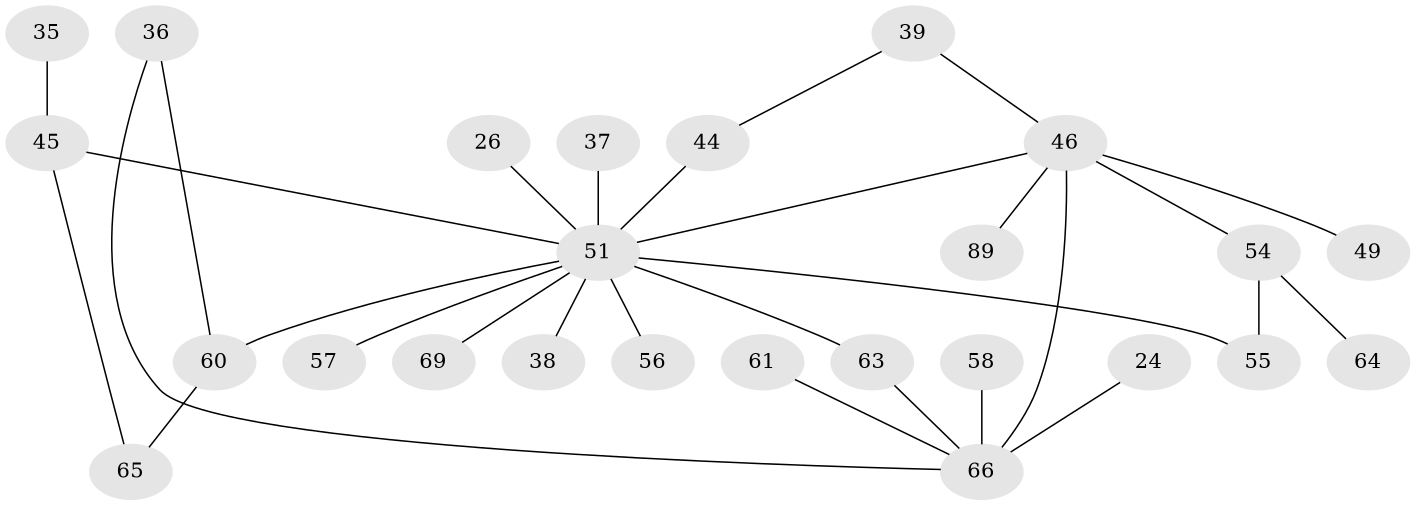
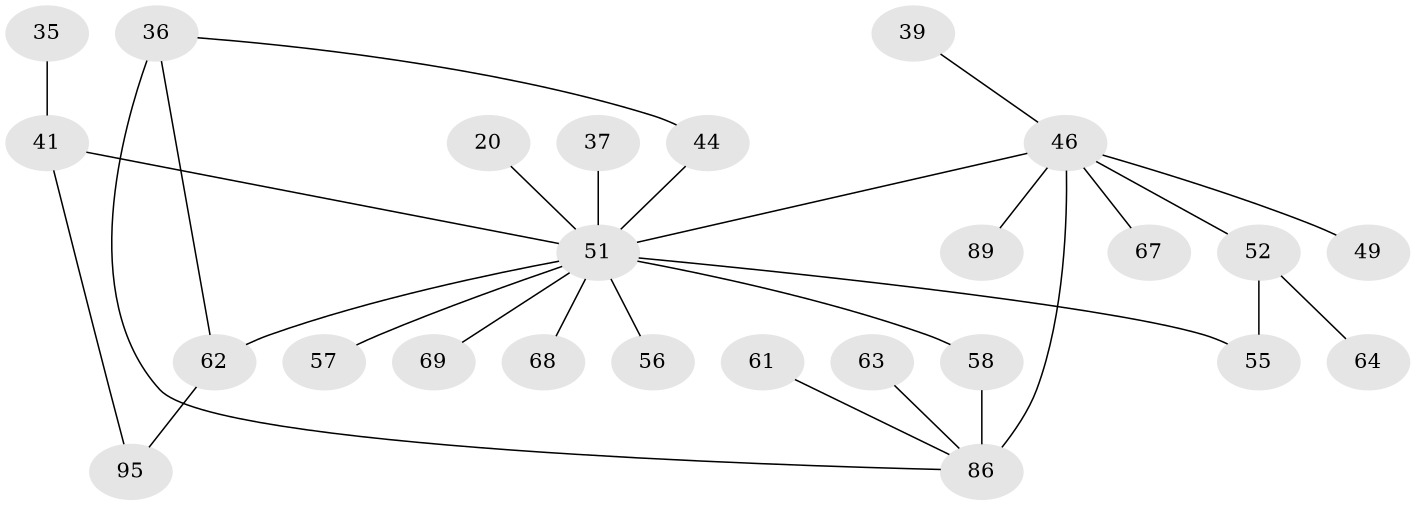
  graph {
    node [color=gray90 style=filled]
-   66 [super="+23+12+62"]
-   24
+   66 [super="+23+12+62" label=86]
    51 [super="+2+32+22"]
-   68 [label=38]
-   60 [super="+31+42+47+48"]
+   68
+   60 [super="+31+42+47+48" label=62]
    55 [super="+43"]
    56
    57
    63
    69
-   26
+   26 [label=20]
    35 [super="+34"]
-   41 [super="+4" label=45]
-   65
+   41 [super="+4"]
+   65 [label=95]
    46 [super="+38+33"]
    49 [super="+11+15"]
-   54 [super="+50"]
+   54 [super="+50" label=52]
    n18 [label=89]
+   67
    36 [super="+17"]
    44
    37 [super="+25"]
    39
    64
    58
    61
-   24 -- 66
    51 -- 68
    51 -- 60 [weight=2]
    51 -- 55
    51 -- 56
    51 -- 57
-   51 -- 63
+   51 -- 58
    51 -- 69
    60 -- 65
    63 -- 66
    26 -- 51
    35 -- 41 [weight=2]
    41 -- 51 [weight=2]
    41 -- 65
    46 -- 66 [weight=4]
    46 -- 51 [weight=3]
    46 -- 49 [weight=2]
    46 -- 54 [weight=2]
    46 -- n18
+   46 -- 67
    54 -- 55
    54 -- 64
    36 -- 66 [weight=3]
    36 -- 60
-   39 -- 44
+   36 -- 44
    44 -- 51
    37 -- 51
    39 -- 46
    58 -- 66
    61 -- 66
  }
